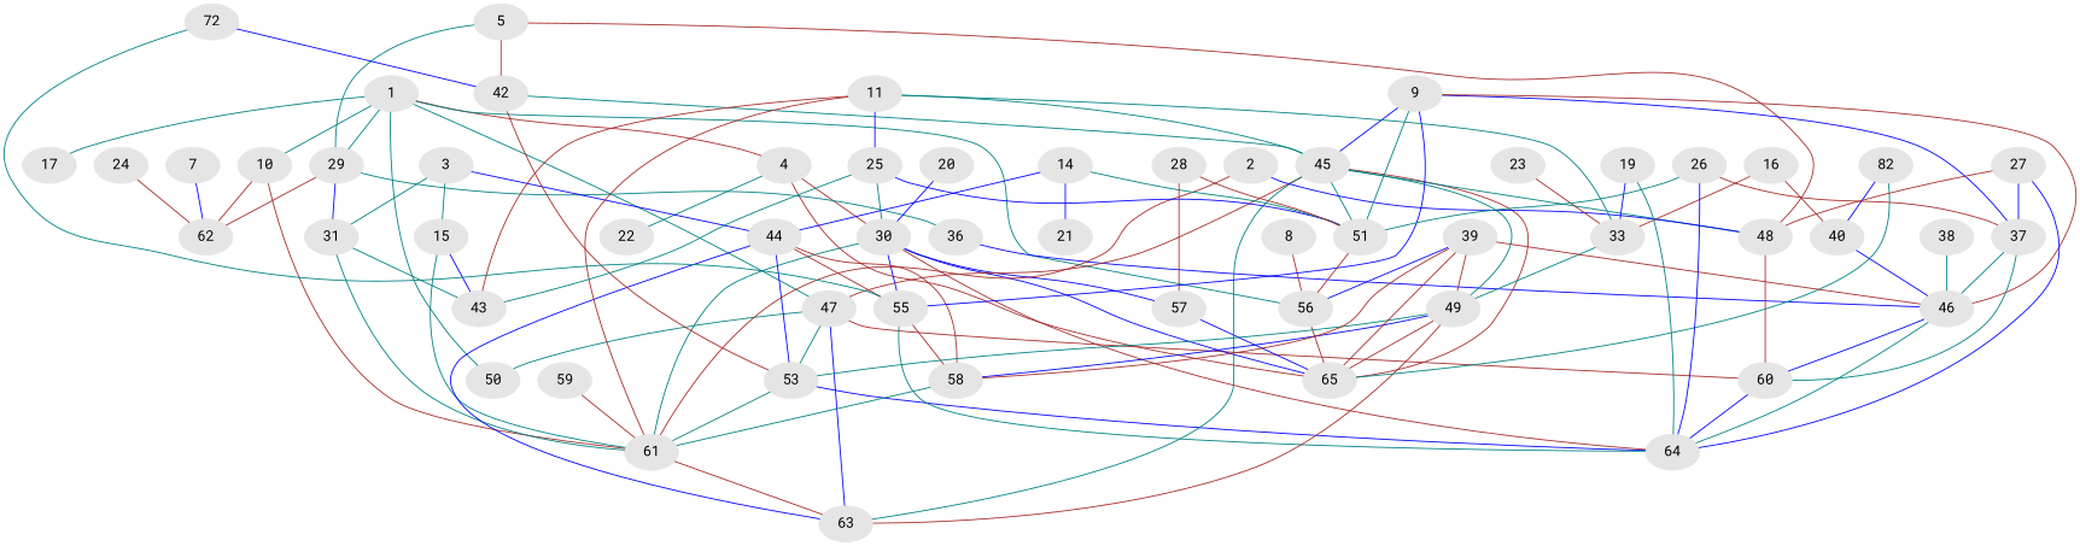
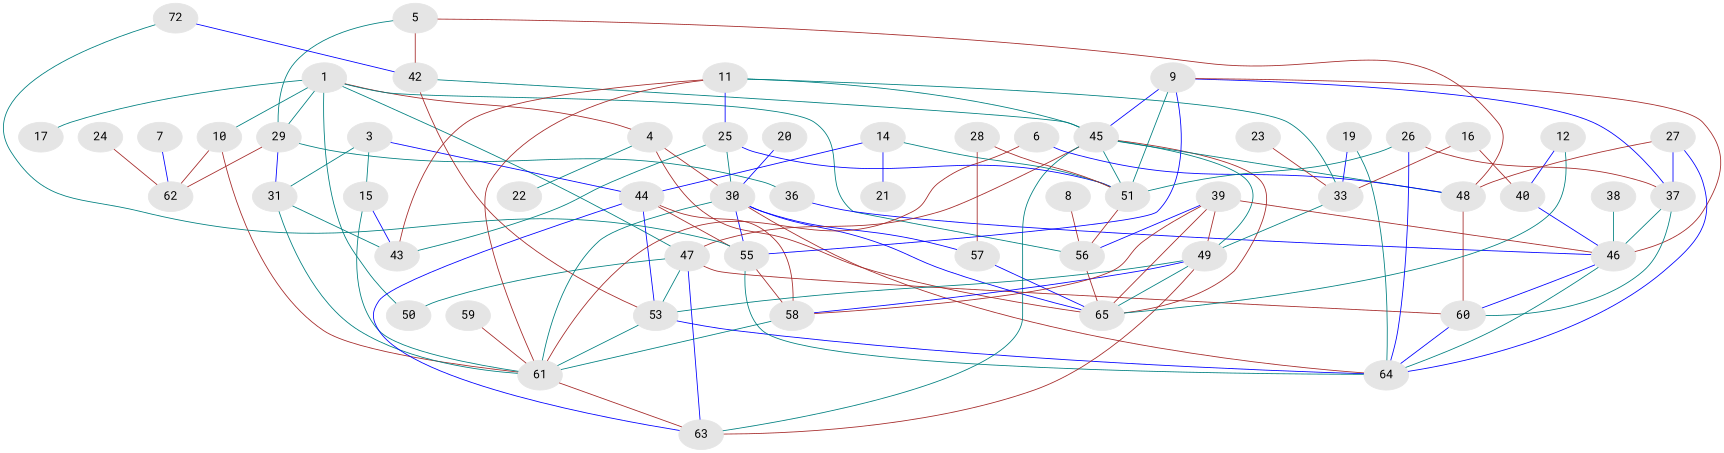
  graph {
    fontname="Roboto Mono"
    node [color=gray90 fontname="Roboto Mono" style=filled]
    edge [color=teal fontname="Roboto Mono" weight=1.0]
    1
    4
    10
    17
    29
    47
    50
    56
    22
    30
    65
    61
    62
    31
    36
    53
    60
    63
    3
    15
    44
    43
    55
    58
    64
    57
    5
    42
    48
    45
-   6 [label=2]
+   6
    7
    8
    9
    37
    46
    51
    49
    11
    25
    33
-   12 [label=82]
+   12
    40
    14
    21
    16
    19
    20
    23
    24
    26
    27
    28
    n54 [label=72]
    38
    39
    59
    1 -- 4 [color=brown]
    1 -- 10
    1 -- 17
    1 -- 29
    1 -- 47
    1 -- 50
    1 -- 56
    4 -- 22
    4 -- 30 [color=brown]
    4 -- 65 [color=brown]
    10 -- 61 [color=brown]
    10 -- 62 [color=brown]
    29 -- 62 [color=brown]
    29 -- 31 [color=blue]
    29 -- 36
    47 -- 50
    47 -- 53
    47 -- 60 [color=brown]
    47 -- 63 [color=blue]
    56 -- 65 [color=brown]
    30 -- 65 [color=blue]
    30 -- 61
    30 -- 55 [color=blue]
    30 -- 64 [color=brown]
    30 -- 57 [color=blue]
    61 -- 63 [color=brown]
    31 -- 61
    31 -- 43
    36 -- 46 [color=blue]
    53 -- 61
    53 -- 64 [color=blue]
    60 -- 64 [color=blue]
    3 -- 31
    3 -- 15
    3 -- 44 [color=blue]
    15 -- 61
    15 -- 43 [color=blue]
    44 -- 53 [color=blue]
    44 -- 63 [color=blue]
    44 -- 55 [color=brown]
    44 -- 58 [color=brown]
    55 -- 58 [color=brown]
    55 -- 64 [weight=2.0]
    58 -- 61
    57 -- 65 [color=blue]
    5 -- 29
    5 -- 42 [color=brown]
    5 -- 48 [color=brown]
    42 -- 53 [color=brown]
    42 -- 45
    48 -- 60 [color=brown]
    45 -- 47 [color=brown]
    45 -- 65 [color=brown]
    45 -- 63
    45 -- 48
    45 -- 51
    45 -- 49
    6 -- 61 [color=brown]
    6 -- 48 [color=blue]
    7 -- 62 [color=blue]
    8 -- 56 [color=brown]
    9 -- 55 [color=blue]
    9 -- 45 [color=blue]
    9 -- 37 [color=blue]
    9 -- 46 [color=brown]
    9 -- 51
    37 -- 60
    37 -- 46
    46 -- 60 [color=blue]
    46 -- 64
    51 -- 56 [color=brown]
-   49 -- 65 [color=brown]
+   49 -- 65
    49 -- 53
    49 -- 63 [color=brown]
    49 -- 58 [color=blue]
    11 -- 61 [color=brown]
    11 -- 43 [color=brown]
    11 -- 45
    11 -- 25 [color=blue]
    11 -- 33
    25 -- 30
    25 -- 43
    25 -- 51 [color=blue]
    33 -- 49
    12 -- 65
    12 -- 40 [color=blue]
    40 -- 46 [color=blue]
    14 -- 44 [color=blue]
    14 -- 51
    14 -- 21 [color=blue]
    16 -- 33 [color=brown]
    16 -- 40 [color=brown]
    19 -- 64
    19 -- 33 [color=blue]
    20 -- 30 [color=blue]
    23 -- 33 [color=brown]
    24 -- 62 [color=brown]
    26 -- 64 [color=blue]
    26 -- 37 [color=brown]
    26 -- 51
    27 -- 64 [color=blue]
    27 -- 48 [color=brown]
    27 -- 37 [color=blue]
    28 -- 57 [color=brown]
    28 -- 51 [color=brown]
    n54 -- 55
    n54 -- 42 [color=blue]
    38 -- 46
    39 -- 56 [color=blue]
    39 -- 65 [color=brown]
    39 -- 58 [color=brown]
    39 -- 46 [color=brown]
    39 -- 49 [color=brown]
    59 -- 61 [color=brown]
  }
